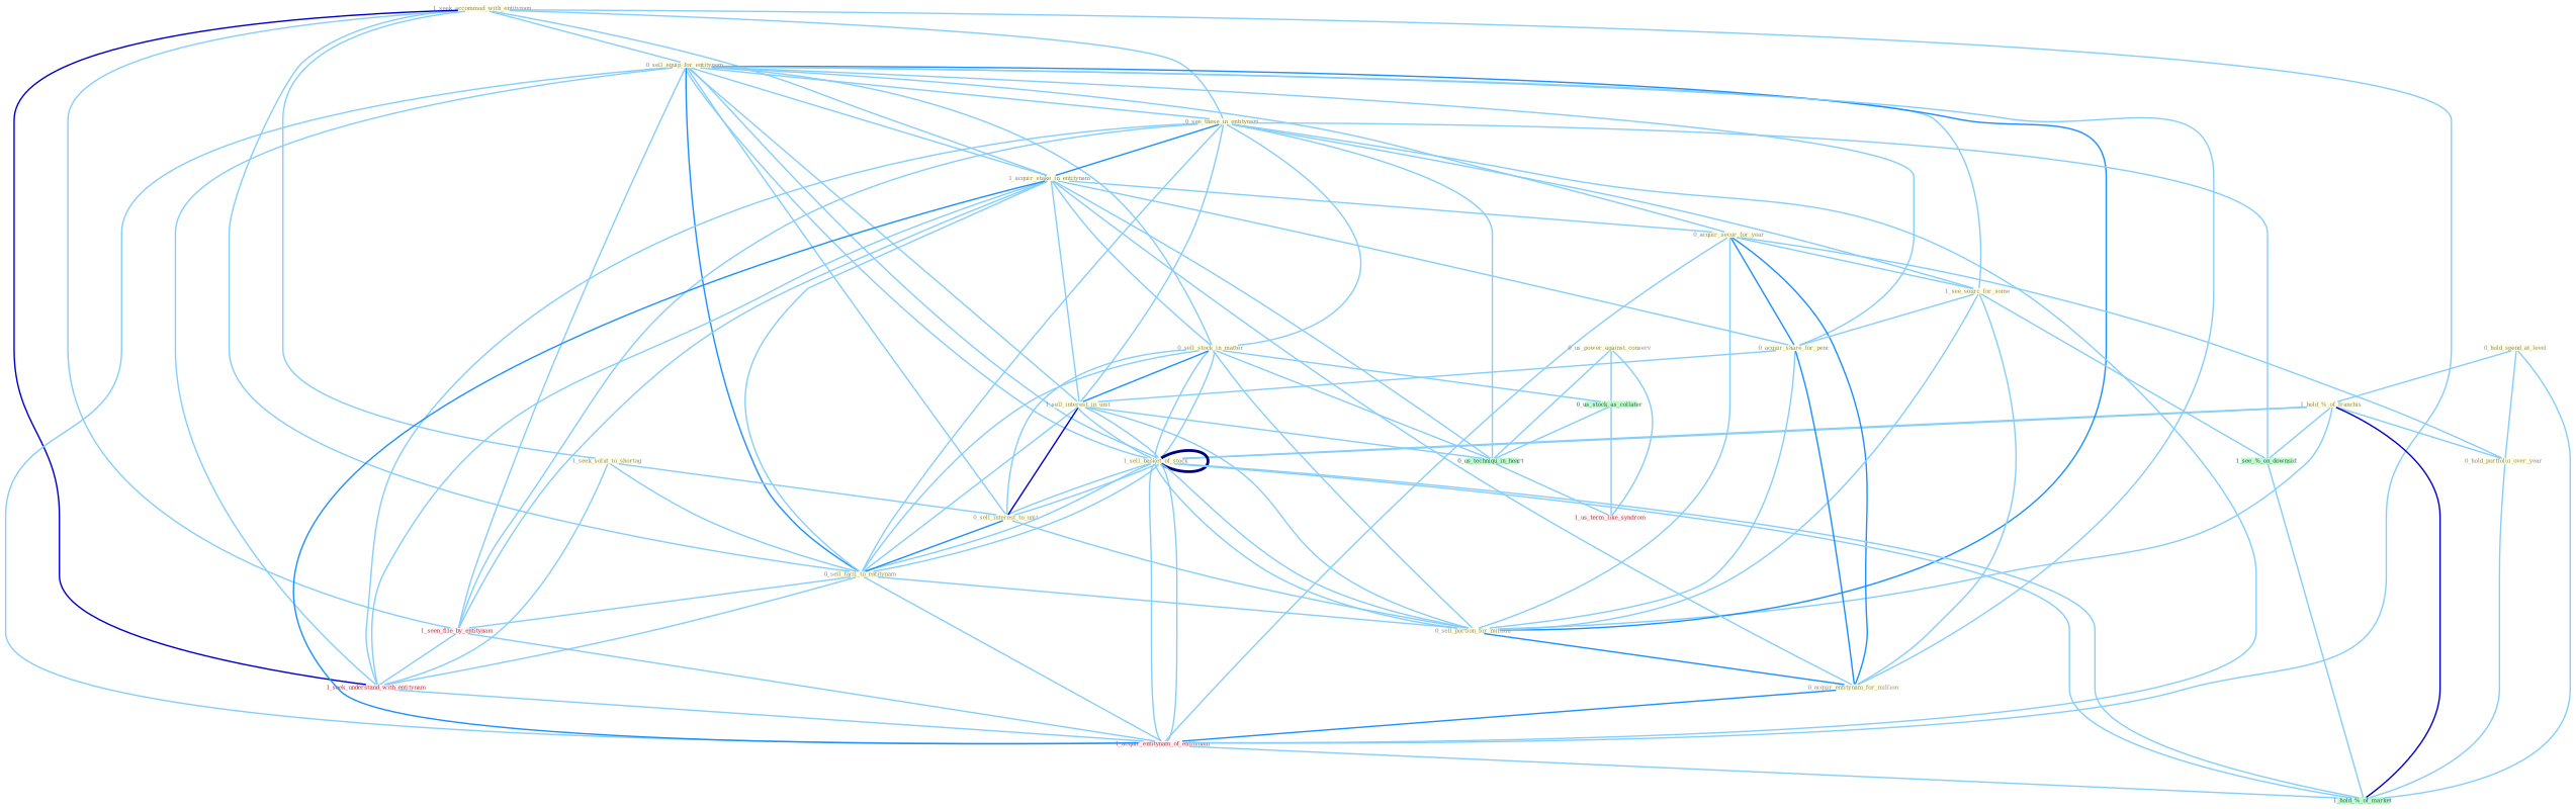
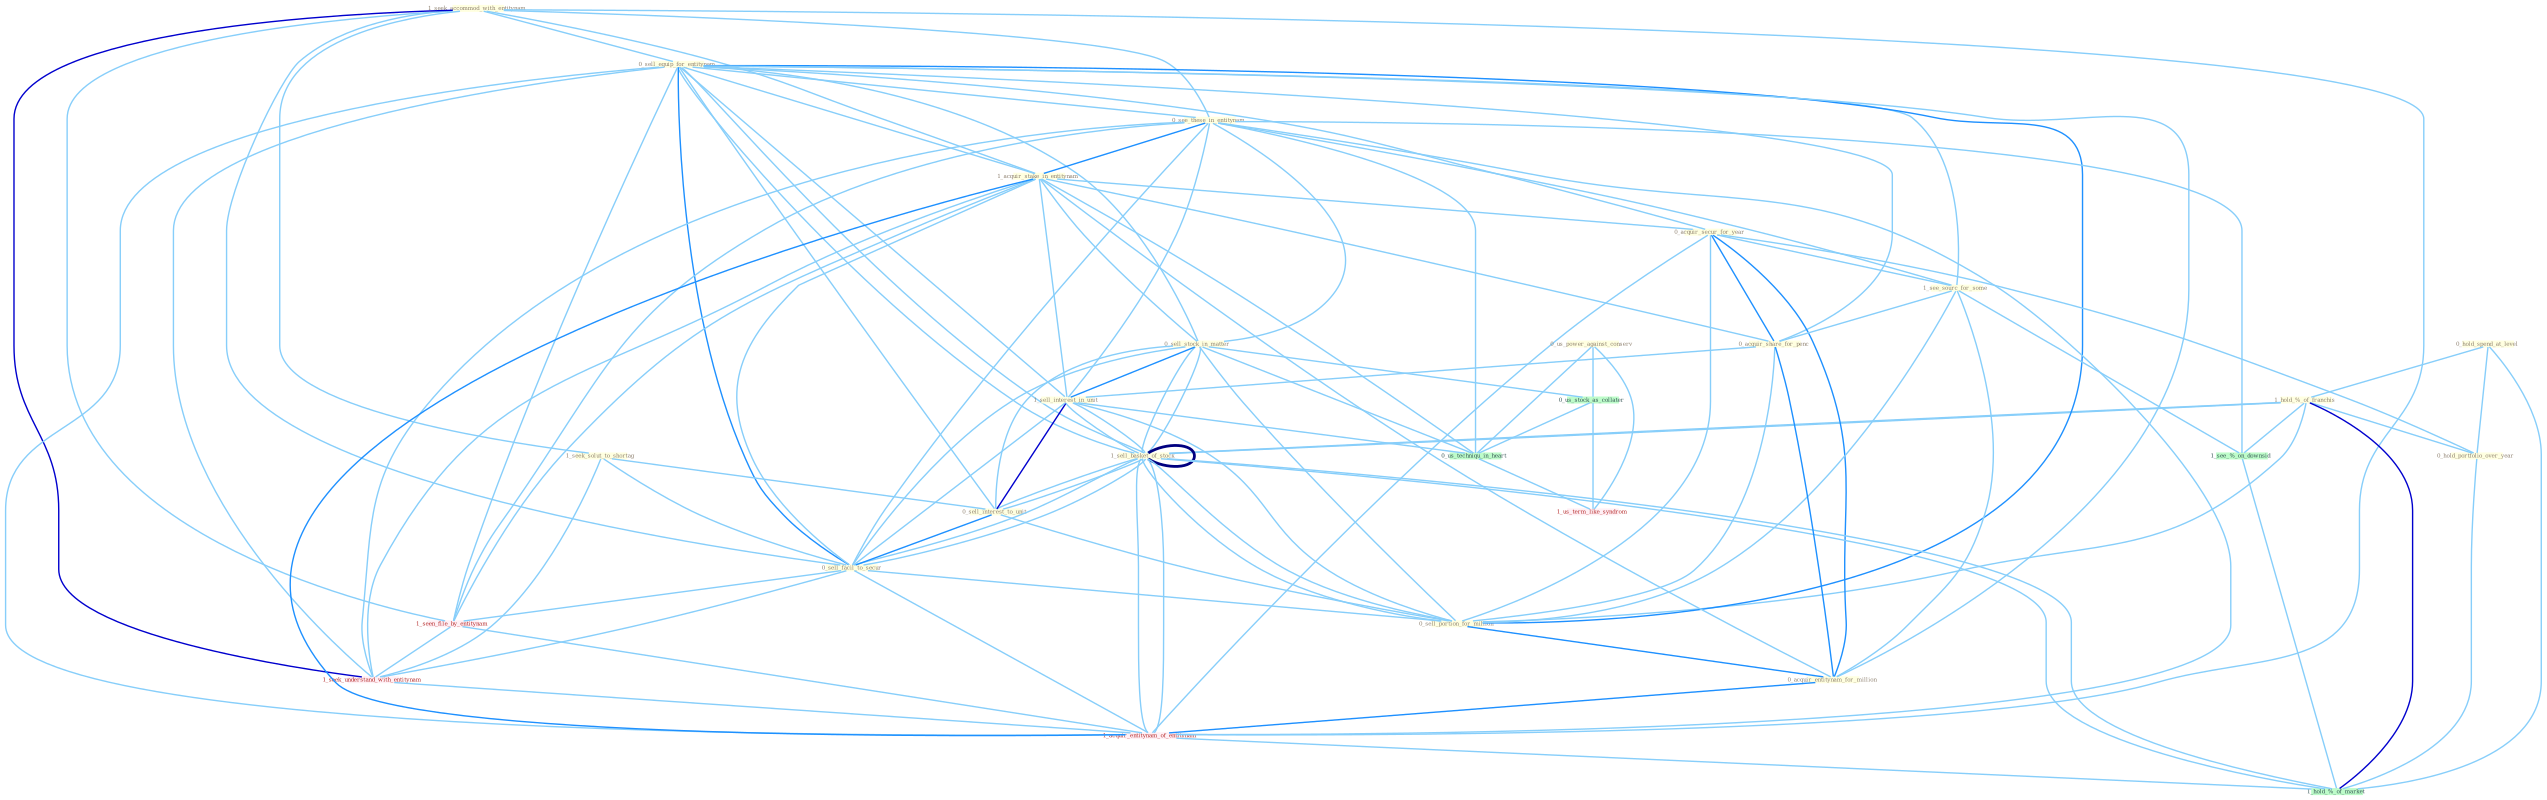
  graph {
    node [color="#ffffe0" fixedsize=true fontcolor="#8b7d6b" fontsize=4 shape=polygon style=filled]
    edge [color="#87cefa" w=1]
    "1_seek_accommod_with_entitynam " [height=.06 width=.5]
    "0_hold_spend_at_level " [height=.06 width=.5]
    "1_hold_%_of_franchis " [height=.06 width=.5]
    "0_sell_equip_for_entitynam " [height=.06 width=.5]
    "1_seek_solut_to_shortag " [height=.06 width=.5]
    "0_see_these_in_entitynam " [height=.06 width=.5]
    "1_acquir_stake_in_entitynam " [height=.06 width=.5]
    "0_acquir_secur_for_year " [height=.06 width=.5]
    "0_hold_portfolio_over_year " [height=.06 width=.5]
    "0_sell_stock_in_matter " [height=.06 width=.5]
    "1_see_sourc_for_some " [height=.06 width=.5]
    "1_sell_basket_of_stock " [height=.06 width=.5]
    "0_sell_interest_to_unit " [height=.06 width=.5]
    "1_sell_interest_in_unit " [height=.06 width=.5]
    "0_acquir_share_for_penc " [height=.06 width=.5]
    "0_us_power_against_conserv " [height=.06 width=.5]
-   "0_sell_facil_to_entitynam " [height=.06 width=.5]
+   "0_sell_facil_to_entitynam " [height=.06 width=.5 label="0_sell_facil_to_secur"]
    "0_sell_portion_for_million " [height=.06 width=.5]
    "0_acquir_entitynam_for_million " [height=.06 width=.5]
    "1_seen_file_by_entitynam " [color="#fff0f5" fontcolor="#b22222" height=.06 width=.5]
    "1_seek_understand_with_entitynam " [color="#fff0f5" fontcolor="#b22222" height=.06 width=.5]
    "1_acquir_entitynam_of_entitynam " [color="#fff0f5" fontcolor="#b22222" height=.06 width=.5]
    "1_us_term_like_syndrom " [color="#fff0f5" fontcolor="#b22222" height=.06 width=.5]
    "1_hold_%_of_market " [color="#BDFCC9" fontcolor="#2f4f4f" height=.06 width=.5]
    "1_see_%_on_downsid " [color="#BDFCC9" fontcolor="#2f4f4f" height=.06 width=.5]
    "0_us_techniqu_in_heart " [color="#BDFCC9" fontcolor="#2f4f4f" height=.06 width=.5]
    "0_us_stock_as_collater " [color="#BDFCC9" fontcolor="#2f4f4f" height=.06 width=.5]
    subgraph sub_1 {
      "1_seek_accommod_with_entitynam "
      "0_hold_spend_at_level "
      "1_hold_%_of_franchis "
      "0_sell_equip_for_entitynam "
      "1_seek_solut_to_shortag "
      "0_see_these_in_entitynam "
      "1_acquir_stake_in_entitynam "
      "0_acquir_secur_for_year "
      "0_hold_portfolio_over_year "
      "0_sell_stock_in_matter "
      "1_see_sourc_for_some "
      "1_sell_basket_of_stock "
      "0_sell_interest_to_unit "
      "1_sell_interest_in_unit "
      "0_acquir_share_for_penc "
      "0_us_power_against_conserv "
      "0_sell_facil_to_entitynam "
      "0_sell_portion_for_million "
      "0_acquir_entitynam_for_million "
    }
    subgraph sub_2 {
      "1_seen_file_by_entitynam "
      "1_seek_understand_with_entitynam "
      "1_acquir_entitynam_of_entitynam "
      "1_us_term_like_syndrom "
    }
    "1_seek_accommod_with_entitynam " -- "0_sell_equip_for_entitynam "
    "1_seek_accommod_with_entitynam " -- "1_seek_solut_to_shortag "
    "1_seek_accommod_with_entitynam " -- "0_see_these_in_entitynam "
    "1_seek_accommod_with_entitynam " -- "1_acquir_stake_in_entitynam "
    "1_seek_accommod_with_entitynam " -- "0_sell_facil_to_entitynam "
    "1_seek_accommod_with_entitynam " -- "1_seen_file_by_entitynam "
    "1_seek_accommod_with_entitynam " -- "1_seek_understand_with_entitynam " [color="#0000cd" w=3]
    "1_seek_accommod_with_entitynam " -- "1_acquir_entitynam_of_entitynam "
    "0_hold_spend_at_level " -- "1_hold_%_of_franchis "
    "0_hold_spend_at_level " -- "0_hold_portfolio_over_year "
    "0_hold_spend_at_level " -- "1_hold_%_of_market "
    "1_hold_%_of_franchis " -- "0_hold_portfolio_over_year "
    "1_hold_%_of_franchis " -- "1_sell_basket_of_stock "
    "1_hold_%_of_franchis " -- "1_sell_basket_of_stock "
    "1_hold_%_of_franchis " -- "0_sell_portion_for_million "
    "1_hold_%_of_franchis " -- "1_hold_%_of_market " [color="#0000cd" w=3]
    "1_hold_%_of_franchis " -- "1_see_%_on_downsid "
    "0_sell_equip_for_entitynam " -- "0_see_these_in_entitynam "
    "0_sell_equip_for_entitynam " -- "1_acquir_stake_in_entitynam "
    "0_sell_equip_for_entitynam " -- "0_acquir_secur_for_year "
    "0_sell_equip_for_entitynam " -- "0_sell_stock_in_matter "
    "0_sell_equip_for_entitynam " -- "1_see_sourc_for_some "
    "0_sell_equip_for_entitynam " -- "1_sell_basket_of_stock "
    "0_sell_equip_for_entitynam " -- "1_sell_basket_of_stock "
    "0_sell_equip_for_entitynam " -- "0_sell_interest_to_unit "
    "0_sell_equip_for_entitynam " -- "1_sell_interest_in_unit "
    "0_sell_equip_for_entitynam " -- "0_acquir_share_for_penc "
    "0_sell_equip_for_entitynam " -- "0_sell_facil_to_entitynam " [color="#1e90ff" w=2]
    "0_sell_equip_for_entitynam " -- "0_sell_portion_for_million " [color="#1e90ff" w=2]
    "0_sell_equip_for_entitynam " -- "0_acquir_entitynam_for_million "
    "0_sell_equip_for_entitynam " -- "1_seen_file_by_entitynam "
    "0_sell_equip_for_entitynam " -- "1_seek_understand_with_entitynam "
    "0_sell_equip_for_entitynam " -- "1_acquir_entitynam_of_entitynam "
    "1_seek_solut_to_shortag " -- "0_sell_interest_to_unit "
    "1_seek_solut_to_shortag " -- "0_sell_facil_to_entitynam "
    "1_seek_solut_to_shortag " -- "1_seek_understand_with_entitynam "
    "0_see_these_in_entitynam " -- "1_acquir_stake_in_entitynam " [color="#1e90ff" w=2]
    "0_see_these_in_entitynam " -- "0_sell_stock_in_matter "
    "0_see_these_in_entitynam " -- "1_see_sourc_for_some "
    "0_see_these_in_entitynam " -- "1_sell_interest_in_unit "
    "0_see_these_in_entitynam " -- "0_sell_facil_to_entitynam "
    "0_see_these_in_entitynam " -- "1_seen_file_by_entitynam "
    "0_see_these_in_entitynam " -- "1_seek_understand_with_entitynam "
    "0_see_these_in_entitynam " -- "1_acquir_entitynam_of_entitynam "
    "0_see_these_in_entitynam " -- "1_see_%_on_downsid "
    "0_see_these_in_entitynam " -- "0_us_techniqu_in_heart "
    "1_acquir_stake_in_entitynam " -- "0_acquir_secur_for_year "
    "1_acquir_stake_in_entitynam " -- "0_sell_stock_in_matter "
    "1_acquir_stake_in_entitynam " -- "1_sell_interest_in_unit "
    "1_acquir_stake_in_entitynam " -- "0_acquir_share_for_penc "
    "1_acquir_stake_in_entitynam " -- "0_sell_facil_to_entitynam "
    "1_acquir_stake_in_entitynam " -- "0_acquir_entitynam_for_million "
    "1_acquir_stake_in_entitynam " -- "1_seen_file_by_entitynam "
    "1_acquir_stake_in_entitynam " -- "1_seek_understand_with_entitynam "
    "1_acquir_stake_in_entitynam " -- "1_acquir_entitynam_of_entitynam " [color="#1e90ff" w=2]
    "1_acquir_stake_in_entitynam " -- "0_us_techniqu_in_heart "
    "0_acquir_secur_for_year " -- "0_hold_portfolio_over_year "
    "0_acquir_secur_for_year " -- "1_see_sourc_for_some "
    "0_acquir_secur_for_year " -- "0_acquir_share_for_penc " [color="#1e90ff" w=2]
    "0_acquir_secur_for_year " -- "0_sell_portion_for_million "
    "0_acquir_secur_for_year " -- "0_acquir_entitynam_for_million " [color="#1e90ff" w=2]
    "0_acquir_secur_for_year " -- "1_acquir_entitynam_of_entitynam "
    "0_hold_portfolio_over_year " -- "1_hold_%_of_market "
    "0_sell_stock_in_matter " -- "1_sell_basket_of_stock "
    "0_sell_stock_in_matter " -- "1_sell_basket_of_stock "
    "0_sell_stock_in_matter " -- "0_sell_interest_to_unit "
    "0_sell_stock_in_matter " -- "1_sell_interest_in_unit " [color="#1e90ff" w=2]
    "0_sell_stock_in_matter " -- "0_sell_facil_to_entitynam "
    "0_sell_stock_in_matter " -- "0_sell_portion_for_million "
    "0_sell_stock_in_matter " -- "0_us_techniqu_in_heart "
    "0_sell_stock_in_matter " -- "0_us_stock_as_collater "
    "1_see_sourc_for_some " -- "0_acquir_share_for_penc "
    "1_see_sourc_for_some " -- "0_sell_portion_for_million "
    "1_see_sourc_for_some " -- "0_acquir_entitynam_for_million "
    "1_see_sourc_for_some " -- "1_see_%_on_downsid "
    "1_sell_basket_of_stock " -- "1_sell_basket_of_stock " [color="#000080" style=bold w=4]
    "1_sell_basket_of_stock " -- "0_sell_interest_to_unit "
    "1_sell_basket_of_stock " -- "1_sell_interest_in_unit "
    "1_sell_basket_of_stock " -- "0_sell_facil_to_entitynam "
    "1_sell_basket_of_stock " -- "0_sell_facil_to_entitynam "
    "1_sell_basket_of_stock " -- "0_sell_portion_for_million "
    "1_sell_basket_of_stock " -- "0_sell_portion_for_million "
    "1_sell_basket_of_stock " -- "1_acquir_entitynam_of_entitynam "
    "1_sell_basket_of_stock " -- "1_acquir_entitynam_of_entitynam "
    "1_sell_basket_of_stock " -- "1_hold_%_of_market "
    "1_sell_basket_of_stock " -- "1_hold_%_of_market "
    "0_sell_interest_to_unit " -- "1_sell_basket_of_stock "
    "0_sell_interest_to_unit " -- "1_sell_interest_in_unit " [color="#0000cd" w=3]
    "0_sell_interest_to_unit " -- "0_sell_facil_to_entitynam " [color="#1e90ff" w=2]
    "0_sell_interest_to_unit " -- "0_sell_portion_for_million "
    "1_sell_interest_in_unit " -- "1_sell_basket_of_stock "
    "1_sell_interest_in_unit " -- "0_sell_facil_to_entitynam "
    "1_sell_interest_in_unit " -- "0_sell_portion_for_million "
    "1_sell_interest_in_unit " -- "0_us_techniqu_in_heart "
    "0_acquir_share_for_penc " -- "1_sell_interest_in_unit "
    "0_acquir_share_for_penc " -- "0_sell_portion_for_million "
    "0_acquir_share_for_penc " -- "0_acquir_entitynam_for_million " [color="#1e90ff" w=2]
    "0_us_power_against_conserv " -- "1_us_term_like_syndrom "
    "0_us_power_against_conserv " -- "0_us_techniqu_in_heart "
    "0_us_power_against_conserv " -- "0_us_stock_as_collater "
    "0_sell_facil_to_entitynam " -- "0_sell_portion_for_million "
    "0_sell_facil_to_entitynam " -- "1_seen_file_by_entitynam "
    "0_sell_facil_to_entitynam " -- "1_seek_understand_with_entitynam "
    "0_sell_facil_to_entitynam " -- "1_acquir_entitynam_of_entitynam "
    "0_sell_portion_for_million " -- "0_acquir_entitynam_for_million " [color="#1e90ff" w=2]
    "0_acquir_entitynam_for_million " -- "1_acquir_entitynam_of_entitynam " [color="#1e90ff" w=2]
    "1_seen_file_by_entitynam " -- "1_seek_understand_with_entitynam "
    "1_seen_file_by_entitynam " -- "1_acquir_entitynam_of_entitynam "
    "1_seek_understand_with_entitynam " -- "1_acquir_entitynam_of_entitynam "
    "1_acquir_entitynam_of_entitynam " -- "1_hold_%_of_market "
    "1_see_%_on_downsid " -- "1_hold_%_of_market "
    "0_us_techniqu_in_heart " -- "1_us_term_like_syndrom "
    "0_us_stock_as_collater " -- "1_us_term_like_syndrom "
    "0_us_stock_as_collater " -- "0_us_techniqu_in_heart "
  }
